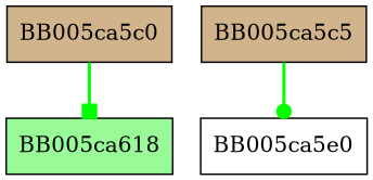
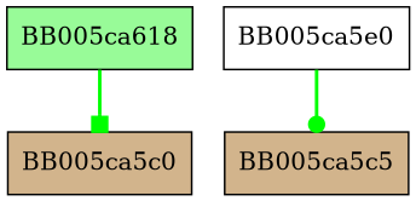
  digraph {
    splines=ortho
    node [fillcolor=tan shape=box style=filled]
    edge [color=green style=bold]
    BB005ca618 [fillcolor=palegreen]
    BB005ca5c0
    BB005ca5e0 [fillcolor=white]
    BB005ca5c5
-   BB005ca5c0 -> BB005ca618 [arrowhead=box]
-   BB005ca5c5 -> BB005ca5e0 [arrowhead=dot]
+   BB005ca618 -> BB005ca5c0 [arrowhead=box]
+   BB005ca5e0 -> BB005ca5c5 [arrowhead=dot]
  }
